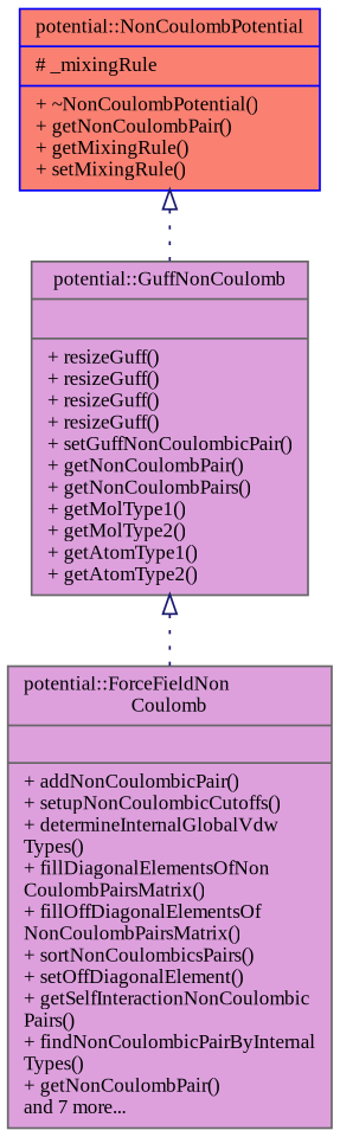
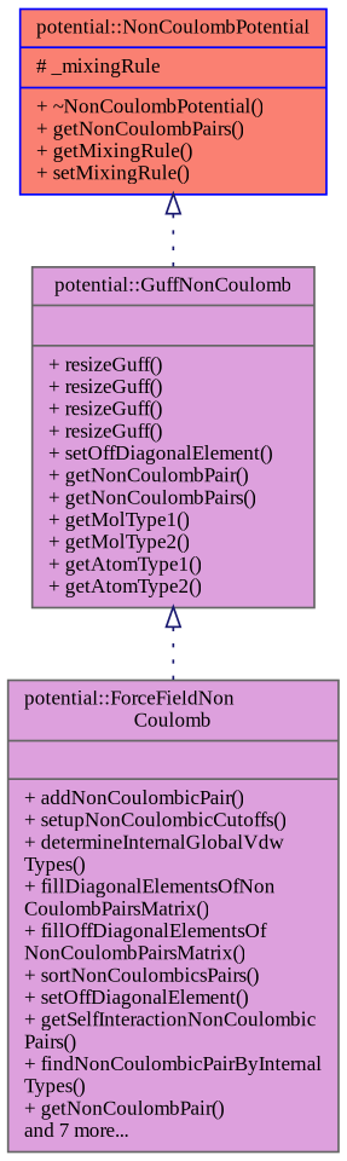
  digraph {
    fontname="Liberation Serif"
    node [color=gray40 fillcolor=plum fontname="Liberation Serif" fontsize=10 shape=record style=filled]
    edge [arrowtail=onormal color=midnightblue dir=back fontname="Liberation Serif" fontsize=10 labelfontname=Helvetica labelfontsize=10 style=dotted]
-   n1 [color=blue fillcolor=salmon fontcolor=black height=0.2 label="{potential::NonCoulombPotential\n|# _mixingRule\l|+ ~NonCoulombPotential()\l+ getNonCoulombPair()\l+ getMixingRule()\l+ setMixingRule()\l}" width=0.4]
-   n2 [height=0.2 label="{potential::GuffNonCoulomb\n||+ resizeGuff()\l+ resizeGuff()\l+ resizeGuff()\l+ resizeGuff()\l+ setGuffNonCoulombicPair()\l+ getNonCoulombPair()\l+ getNonCoulombPairs()\l+ getMolType1()\l+ getMolType2()\l+ getAtomType1()\l+ getAtomType2()\l}" width=0.4]
+   n1 [color=blue fillcolor=salmon fontcolor=black height=0.2 label="{potential::NonCoulombPotential\n|# _mixingRule\l|+ ~NonCoulombPotential()\l+ getNonCoulombPairs()\l+ getMixingRule()\l+ setMixingRule()\l}" width=0.4]
+   n2 [height=0.2 label="{potential::GuffNonCoulomb\n||+ resizeGuff()\l+ resizeGuff()\l+ resizeGuff()\l+ resizeGuff()\l+ setOffDiagonalElement()\l+ getNonCoulombPair()\l+ getNonCoulombPairs()\l+ getMolType1()\l+ getMolType2()\l+ getAtomType1()\l+ getAtomType2()\l}" width=0.4]
    n3 [height=0.2 label="{potential::ForceFieldNon\lCoulomb\n||+ addNonCoulombicPair()\l+ setupNonCoulombicCutoffs()\l+ determineInternalGlobalVdw\lTypes()\l+ fillDiagonalElementsOfNon\lCoulombPairsMatrix()\l+ fillOffDiagonalElementsOf\lNonCoulombPairsMatrix()\l+ sortNonCoulombicsPairs()\l+ setOffDiagonalElement()\l+ getSelfInteractionNonCoulombic\lPairs()\l+ findNonCoulombicPairByInternal\lTypes()\l+ getNonCoulombPair()\land 7 more...\l}" width=0.4]
    n1 -> n2
    n2 -> n3
  }
